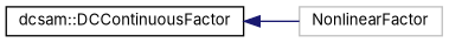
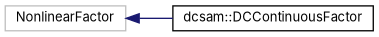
  digraph {
    rankdir=LR
    fontname=Inter
    node [fillcolor=white fontname=Inter fontsize=10 shape=record style=filled]
    n1 [color=grey75 height=0.2 label=NonlinearFactor width=0.4]
    n2 [color=black height=0.2 label="dcsam::DCContinuousFactor" width=0.4]
-   n2 -> n1 [color=midnightblue dir=back fontname=Inter fontsize=10 labelfontname=Helvetica labelfontsize=10 style=solid]
+   n1 -> n2 [color=midnightblue dir=back fontname=Inter fontsize=10 labelfontname=Helvetica labelfontsize=10 style=solid]
  }
